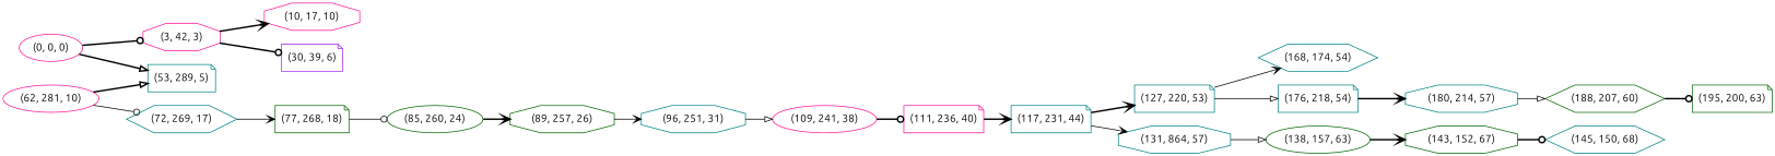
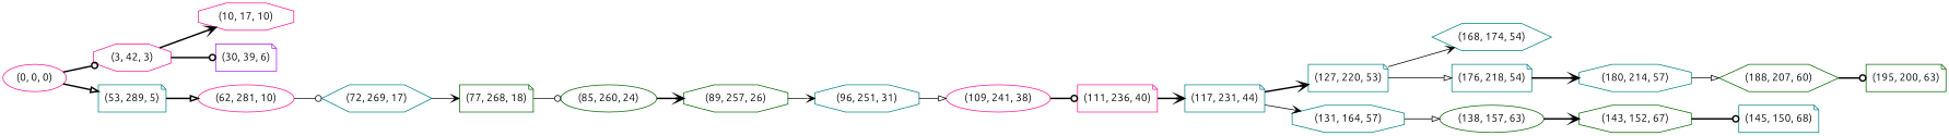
  digraph {
    fontname=Ubuntu
    rankdir=LR
    node [color=teal fontname=Ubuntu shape=note]
    edge [arrowhead=vee fontname=Ubuntu style=bold]
    "(0, 0, 0)" [color=deeppink shape=ellipse]
    "(3, 42, 3)" [color=deeppink shape=octagon]
    "(53, 289, 5)"
    "(10, 17, 10)" [color=deeppink shape=octagon]
    "(30, 39, 6)" [color=purple]
    "(62, 281, 10)" [color=deeppink shape=ellipse]
    "(72, 269, 17)" [shape=hexagon]
    "(77, 268, 18)" [color=darkgreen]
    "(85, 260, 24)" [color=darkgreen shape=ellipse]
    "(89, 257, 26)" [color=darkgreen shape=octagon]
    "(96, 251, 31)" [shape=octagon]
    "(109, 241, 38)" [color=deeppink shape=ellipse]
    "(111, 236, 40)" [color=deeppink]
    "(117, 231, 44)"
    "(127, 220, 53)"
-   "(131, 164, 57)" [shape=octagon label="(131, 864, 57)"]
+   "(131, 164, 57)" [shape=octagon]
    "(168, 174, 54)" [shape=hexagon]
    "(176, 218, 54)"
    "(138, 157, 63)" [color=darkgreen shape=ellipse]
    "(180, 214, 57)" [shape=octagon]
    "(143, 152, 67)" [color=darkgreen shape=octagon]
-   "(145, 150, 68)" [shape=hexagon]
+   "(145, 150, 68)"
    "(188, 207, 60)" [color=darkgreen shape=hexagon]
    "(195, 200, 63)" [color=darkgreen]
    "(0, 0, 0)" -> "(3, 42, 3)" [arrowhead=odot]
    "(0, 0, 0)" -> "(53, 289, 5)" [arrowhead=onormal]
    "(3, 42, 3)" -> "(10, 17, 10)"
    "(3, 42, 3)" -> "(30, 39, 6)" [arrowhead=odot]
-   "(62, 281, 10)" -> "(53, 289, 5)" [arrowhead=onormal]
+   "(53, 289, 5)" -> "(62, 281, 10)" [arrowhead=onormal]
    "(62, 281, 10)" -> "(72, 269, 17)" [arrowhead=odot style=solid]
    "(72, 269, 17)" -> "(77, 268, 18)" [style=solid]
    "(77, 268, 18)" -> "(85, 260, 24)" [arrowhead=odot style=solid]
    "(85, 260, 24)" -> "(89, 257, 26)"
    "(89, 257, 26)" -> "(96, 251, 31)" [style=solid]
    "(96, 251, 31)" -> "(109, 241, 38)" [arrowhead=onormal style=solid]
    "(109, 241, 38)" -> "(111, 236, 40)" [arrowhead=odot]
    "(111, 236, 40)" -> "(117, 231, 44)"
    "(117, 231, 44)" -> "(127, 220, 53)"
    "(117, 231, 44)" -> "(131, 164, 57)" [style=solid]
    "(127, 220, 53)" -> "(168, 174, 54)" [style=solid]
    "(127, 220, 53)" -> "(176, 218, 54)" [arrowhead=onormal style=solid]
    "(131, 164, 57)" -> "(138, 157, 63)" [arrowhead=onormal style=solid]
    "(176, 218, 54)" -> "(180, 214, 57)"
    "(138, 157, 63)" -> "(143, 152, 67)"
    "(180, 214, 57)" -> "(188, 207, 60)" [arrowhead=onormal style=solid]
    "(143, 152, 67)" -> "(145, 150, 68)" [arrowhead=odot]
    "(188, 207, 60)" -> "(195, 200, 63)" [arrowhead=odot]
  }
